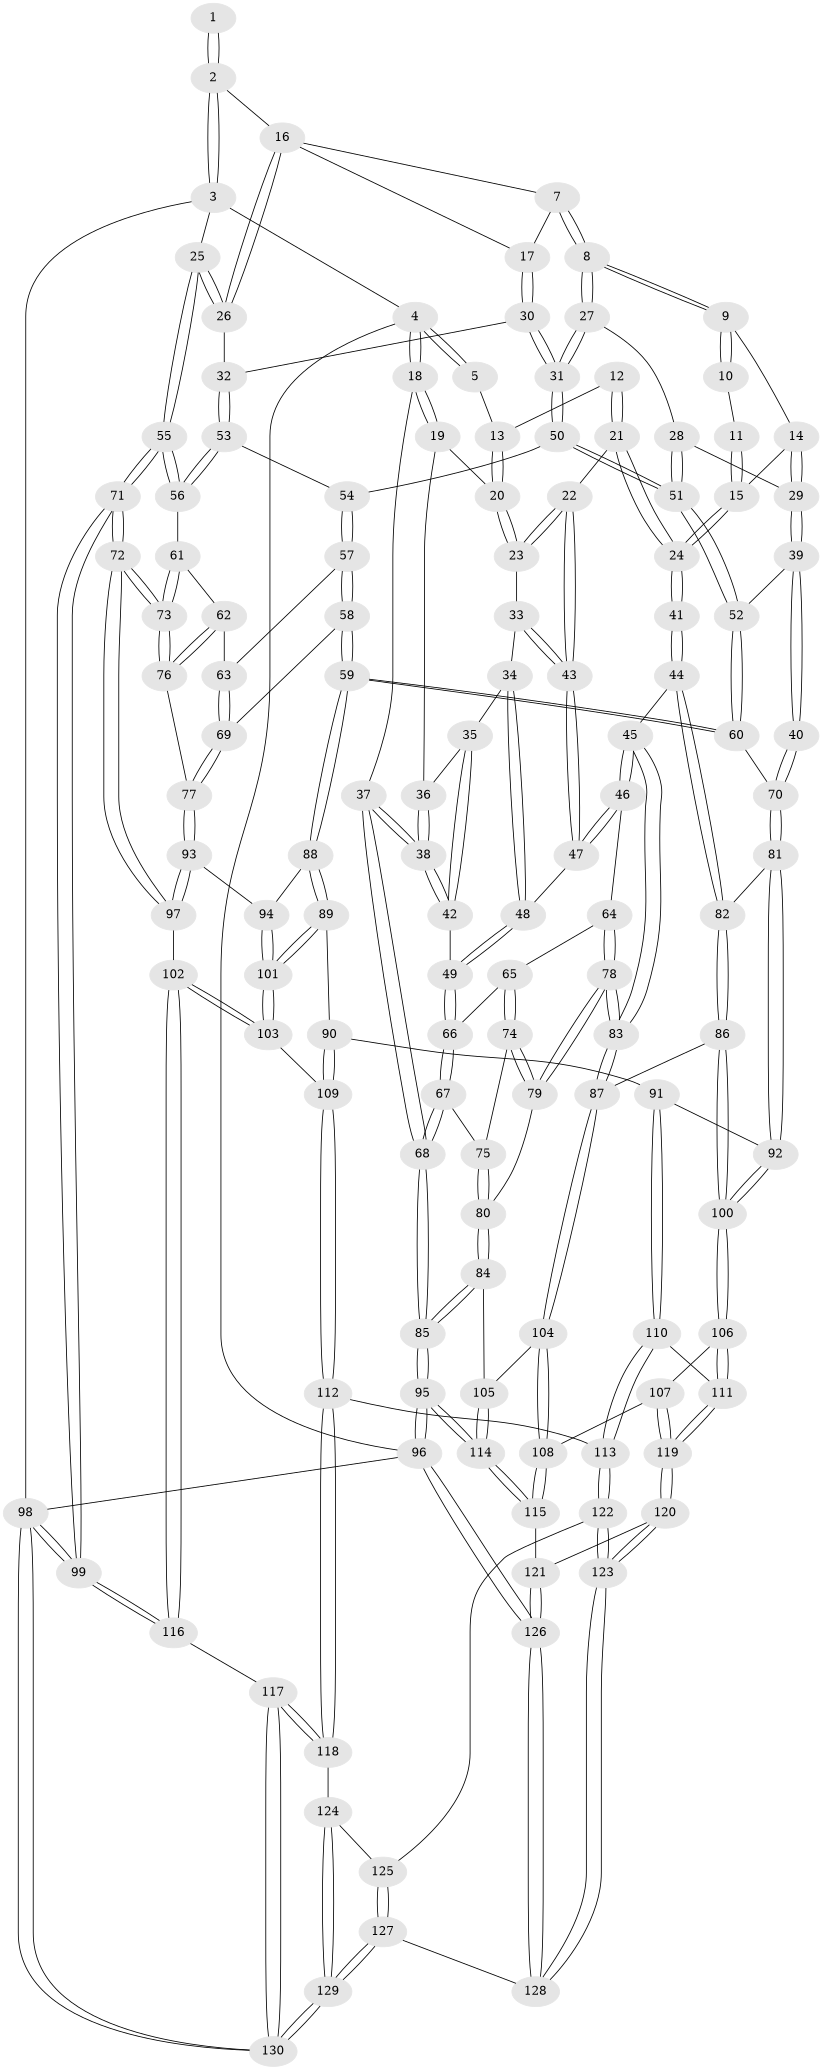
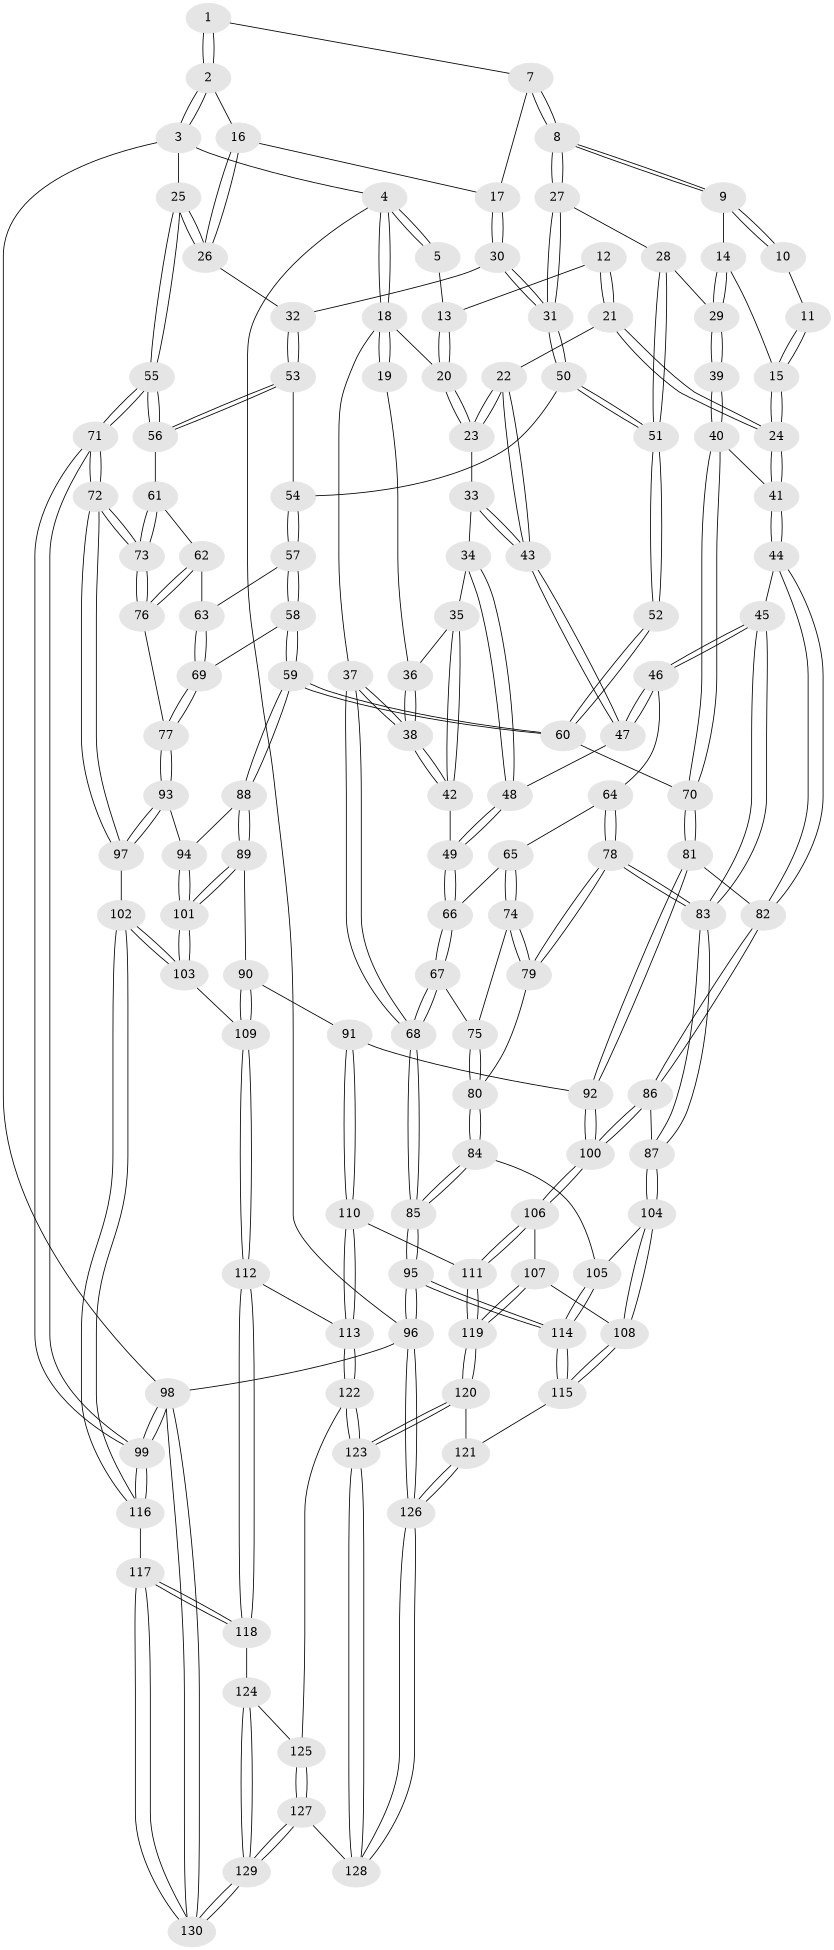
  graph {
    node [color=gray90 style=filled]
    1
    2
    7
    3
    16
    8
    17
    4
    25
    98
    26
    5
    18
    96
    55
    99
    130
    13
    19
    37
    126
    20
    10
    11
    9
    27
    30
    14
    28
    31
    15
    29
    12
    21
    24
    22
    23
    39
    41
    32
    36
    38
    68
    33
    43
    47
    34
    44
    56
    71
    53
    51
    50
    52
    40
    54
    35
    48
    42
    49
    85
    70
    60
    81
    45
    82
    66
    46
    83
    86
    64
    87
    65
    78
    67
    57
    61
    58
    63
    72
    62
    73
    59
    69
    88
    77
    89
    94
    76
    74
    79
    75
    80
    95
    93
    92
    97
    116
    102
    84
    105
    100
    104
    114
    106
    108
    90
    101
    91
    109
    103
    110
    112
    111
    113
    115
    128
    117
    107
    119
    120
    121
    118
    122
    124
    123
    125
    129
    127
    1 -- 2
    1 -- 2
-   16 -- 7
+   1 -- 7
    2 -- 3
    2 -- 3
    2 -- 16
    7 -- 8
    7 -- 8
    7 -- 17
    3 -- 4
    3 -- 25
    3 -- 98
    16 -- 17
    16 -- 26
    16 -- 26
    8 -- 9
    8 -- 9
    8 -- 27
    8 -- 27
    17 -- 30
    17 -- 30
    4 -- 5
    4 -- 5
    4 -- 18
    4 -- 18
    4 -- 96
    25 -- 26
    25 -- 26
    25 -- 55
    25 -- 55
    98 -- 99
    98 -- 99
    98 -- 130
    98 -- 130
    26 -- 32
    5 -- 13
    18 -- 19
    18 -- 19
    18 -- 37
    96 -- 98
    96 -- 126
    96 -- 126
    55 -- 56
    55 -- 56
    55 -- 71
    55 -- 71
    99 -- 116
    99 -- 116
    13 -- 20
    13 -- 20
-   19 -- 20
+   18 -- 20
    19 -- 36
    37 -- 38
    37 -- 38
    37 -- 68
    37 -- 68
    126 -- 128
    126 -- 128
    20 -- 23
    20 -- 23
    10 -- 11
    11 -- 15
    11 -- 15
    9 -- 10
    9 -- 10
    9 -- 14
    27 -- 28
    27 -- 31
    27 -- 31
    30 -- 31
    30 -- 31
    30 -- 32
    14 -- 15
    14 -- 29
    14 -- 29
    28 -- 29
    28 -- 51
    28 -- 51
    31 -- 50
    31 -- 50
    15 -- 24
    15 -- 24
    29 -- 39
    29 -- 39
    12 -- 13
    12 -- 21
    12 -- 21
    21 -- 24
    21 -- 24
    21 -- 22
    24 -- 41
    24 -- 41
    22 -- 23
    22 -- 23
    22 -- 43
    22 -- 43
    23 -- 33
-   39 -- 52
    39 -- 40
    39 -- 40
    41 -- 44
    41 -- 44
    32 -- 53
    32 -- 53
    36 -- 38
    36 -- 38
    38 -- 42
    38 -- 42
    68 -- 85
    68 -- 85
    33 -- 43
    33 -- 43
    33 -- 34
    43 -- 47
    43 -- 47
    47 -- 48
    34 -- 35
    34 -- 48
    34 -- 48
    44 -- 45
    44 -- 82
    44 -- 82
    56 -- 61
    71 -- 99
    71 -- 99
    71 -- 72
    71 -- 72
    53 -- 56
    53 -- 56
    53 -- 54
    51 -- 52
    51 -- 52
    50 -- 51
    50 -- 51
    50 -- 54
    52 -- 60
    52 -- 60
+   40 -- 41
    40 -- 70
    40 -- 70
    54 -- 57
    54 -- 57
    35 -- 36
    35 -- 42
    35 -- 42
    48 -- 49
    48 -- 49
    42 -- 49
    49 -- 66
    49 -- 66
    85 -- 95
    85 -- 95
    70 -- 81
    70 -- 81
    60 -- 70
    81 -- 82
    81 -- 92
    81 -- 92
    45 -- 46
    45 -- 46
    45 -- 83
    45 -- 83
    82 -- 86
    82 -- 86
    66 -- 67
    66 -- 67
    46 -- 47
    46 -- 47
    46 -- 64
    83 -- 87
    83 -- 87
    86 -- 87
    86 -- 100
    86 -- 100
    64 -- 65
    64 -- 78
    64 -- 78
    87 -- 104
    87 -- 104
    65 -- 66
    65 -- 74
    65 -- 74
    78 -- 83
    78 -- 83
    78 -- 79
    78 -- 79
    67 -- 68
    67 -- 68
    67 -- 75
    57 -- 58
    57 -- 58
    57 -- 63
    61 -- 62
    61 -- 73
    61 -- 73
    58 -- 59
    58 -- 59
    58 -- 69
    63 -- 69
    63 -- 69
    72 -- 73
    72 -- 73
    72 -- 97
    72 -- 97
    62 -- 63
    62 -- 76
    62 -- 76
    73 -- 76
    73 -- 76
    59 -- 60
    59 -- 60
    59 -- 88
    59 -- 88
    69 -- 77
    69 -- 77
    88 -- 89
    88 -- 89
    88 -- 94
    77 -- 93
    77 -- 93
    89 -- 90
    89 -- 101
    89 -- 101
    94 -- 101
    94 -- 101
    76 -- 77
    74 -- 79
    74 -- 79
    74 -- 75
    79 -- 80
    75 -- 80
    75 -- 80
    80 -- 84
    80 -- 84
    95 -- 96
    95 -- 96
    95 -- 114
    95 -- 114
    93 -- 94
    93 -- 97
    93 -- 97
    92 -- 100
    92 -- 100
    97 -- 102
    116 -- 117
    102 -- 116
    102 -- 116
    102 -- 103
    102 -- 103
    84 -- 85
    84 -- 85
    84 -- 105
    105 -- 114
    105 -- 114
    100 -- 106
    100 -- 106
    104 -- 105
    104 -- 108
    104 -- 108
    114 -- 115
    114 -- 115
    106 -- 111
    106 -- 111
    106 -- 107
    108 -- 115
    108 -- 115
    90 -- 91
    90 -- 109
    90 -- 109
    101 -- 103
    101 -- 103
    91 -- 92
    91 -- 110
    91 -- 110
    109 -- 112
    109 -- 112
    103 -- 109
    110 -- 111
    110 -- 113
    110 -- 113
    112 -- 113
    112 -- 118
    112 -- 118
    111 -- 119
    111 -- 119
    113 -- 122
    113 -- 122
    115 -- 121
    117 -- 130
    117 -- 130
    117 -- 118
    117 -- 118
    107 -- 108
    107 -- 119
    107 -- 119
    119 -- 120
    119 -- 120
    120 -- 121
    120 -- 123
    120 -- 123
    121 -- 126
    121 -- 126
    118 -- 124
    122 -- 123
    122 -- 123
    122 -- 125
    124 -- 125
    124 -- 129
    124 -- 129
    123 -- 128
    123 -- 128
    125 -- 127
    125 -- 127
    129 -- 130
    129 -- 130
    127 -- 128
    127 -- 129
    127 -- 129
  }
